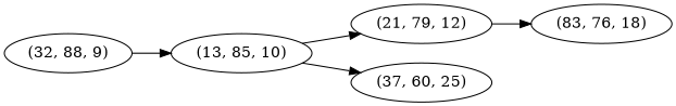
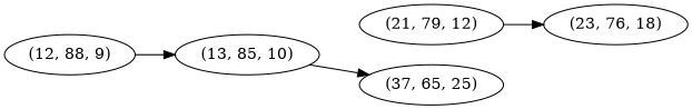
  digraph {
    rankdir=LR
-   "(12, 88, 9)" [label="(32, 88, 9)"]
+   "(12, 88, 9)"
    "(13, 85, 10)"
    n3 [label="(21, 79, 12)"]
-   "(37, 65, 25)" [label="(37, 60, 25)"]
-   "(23, 76, 18)" [label="(83, 76, 18)"]
+   "(37, 65, 25)"
+   "(23, 76, 18)"
    "(12, 88, 9)" -> "(13, 85, 10)"
-   "(13, 85, 10)" -> n3
    "(13, 85, 10)" -> "(37, 65, 25)"
    n3 -> "(23, 76, 18)"
  }
